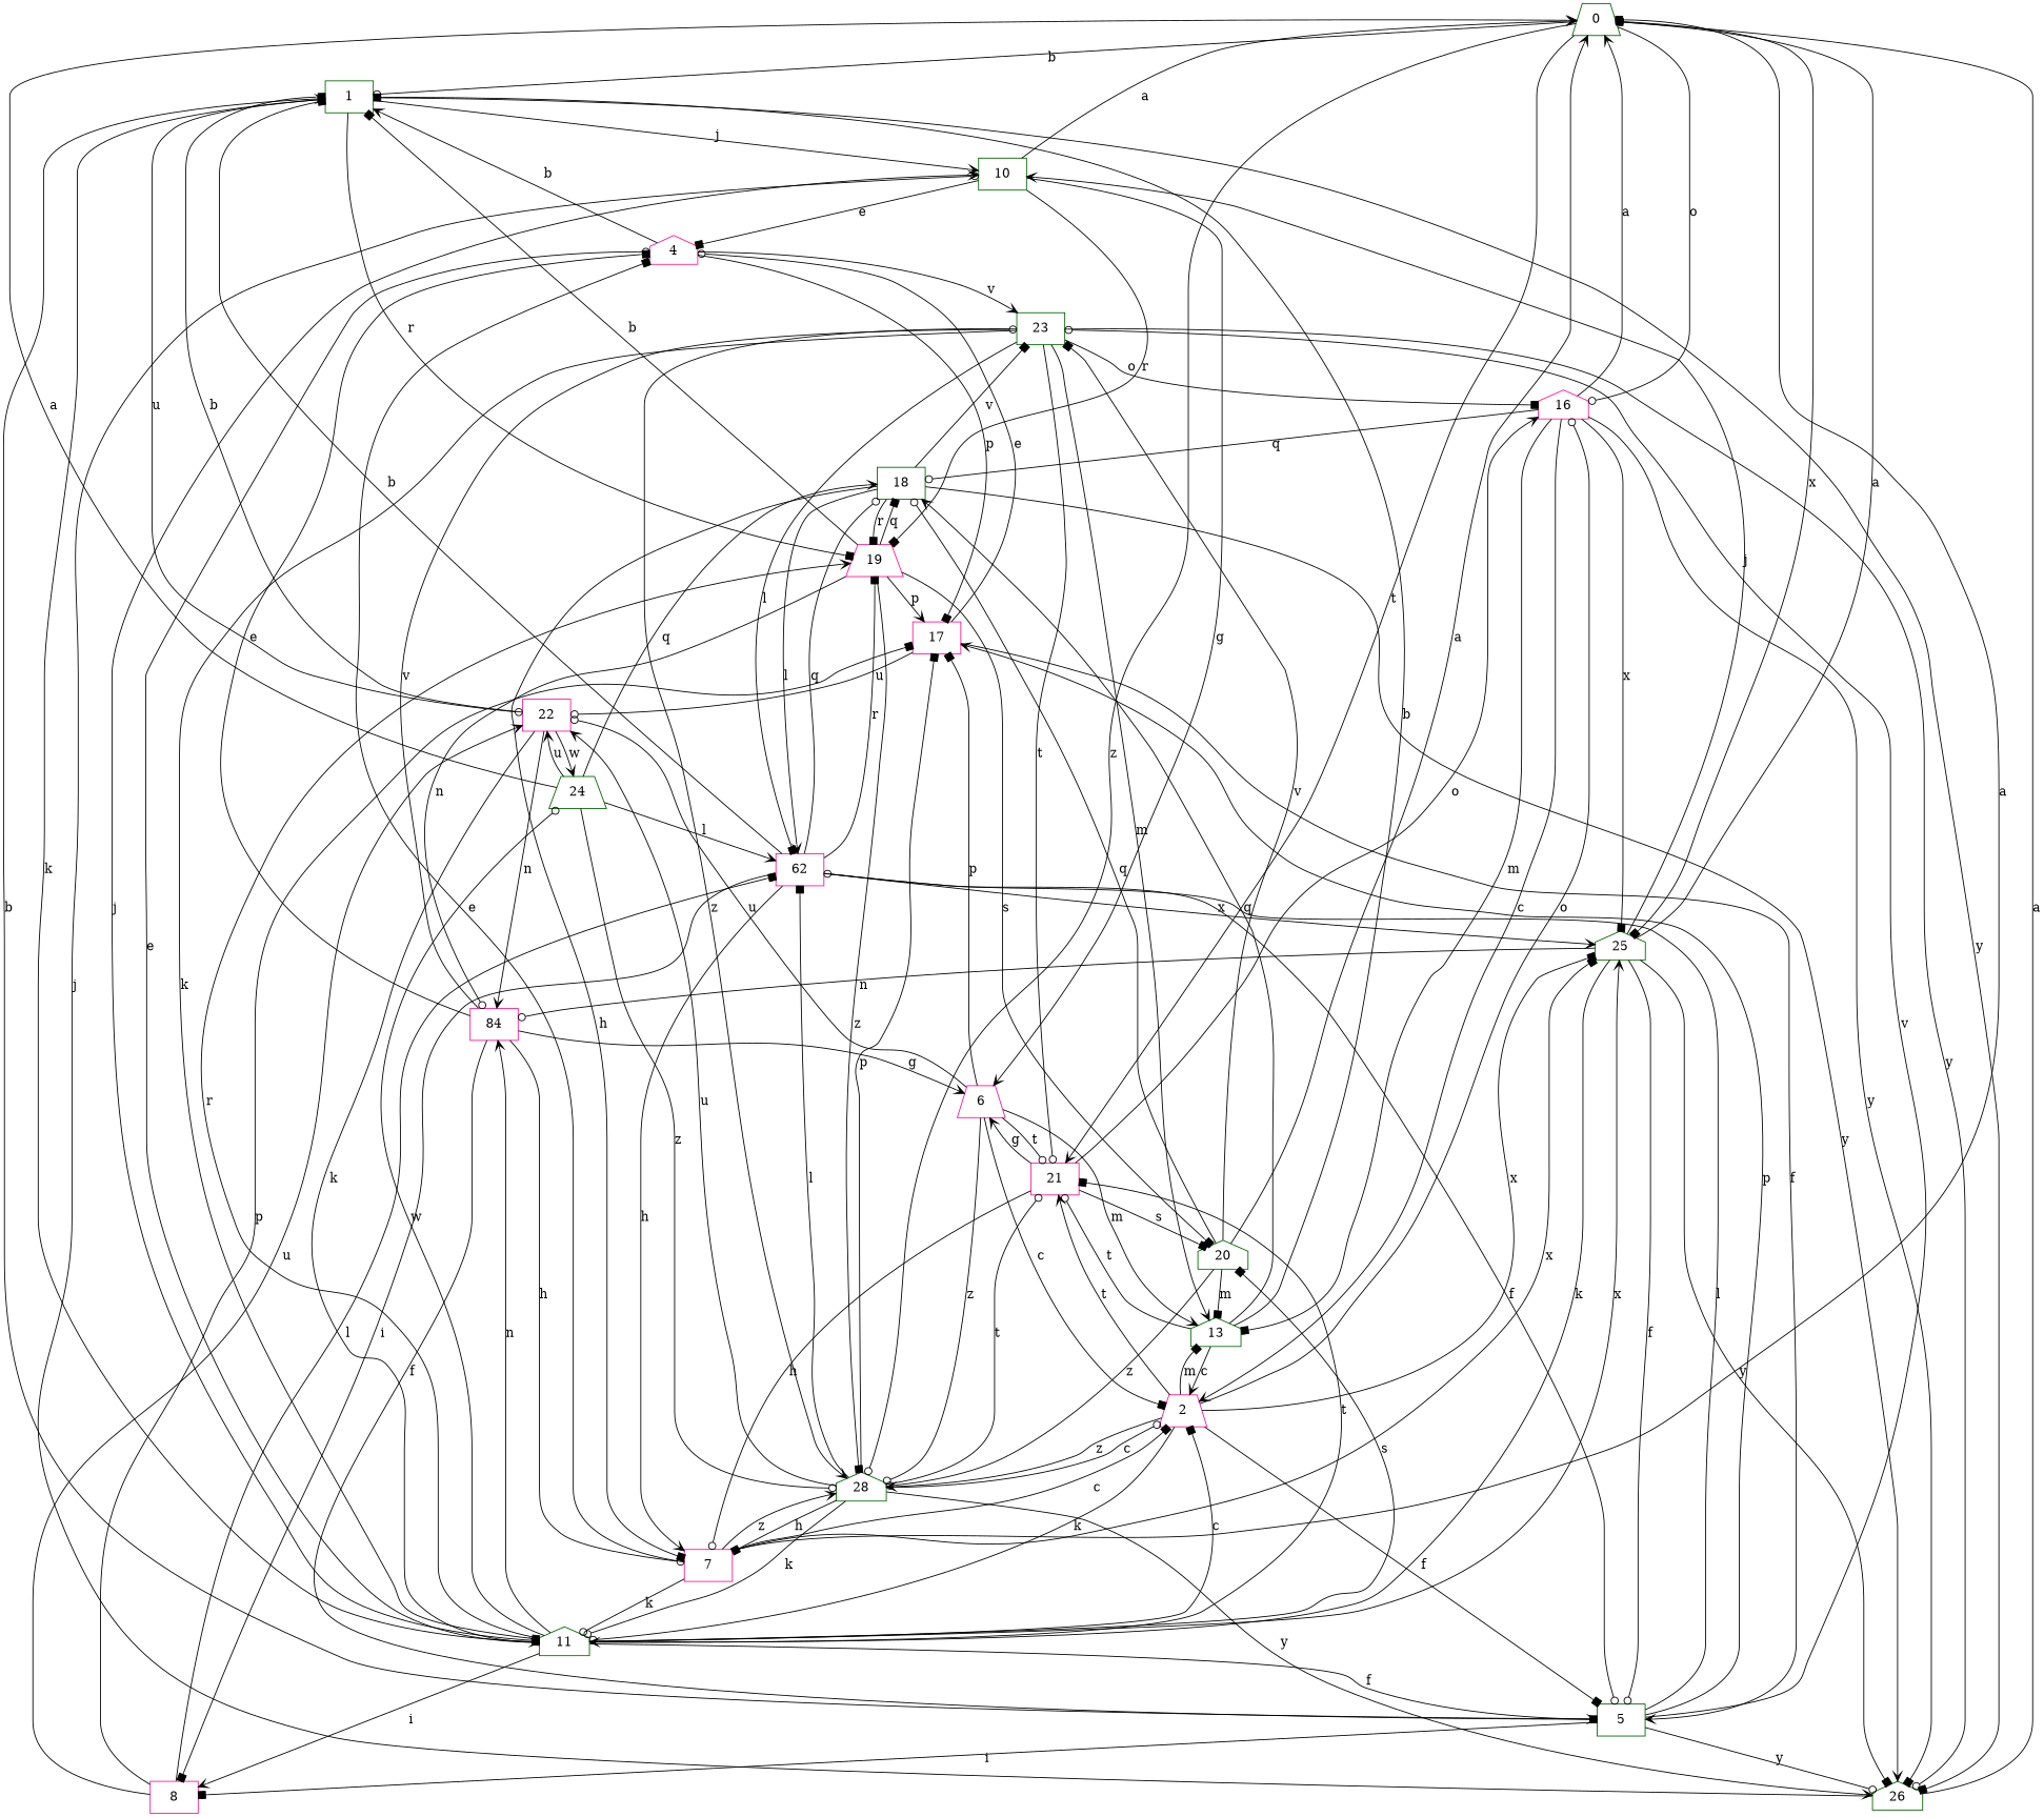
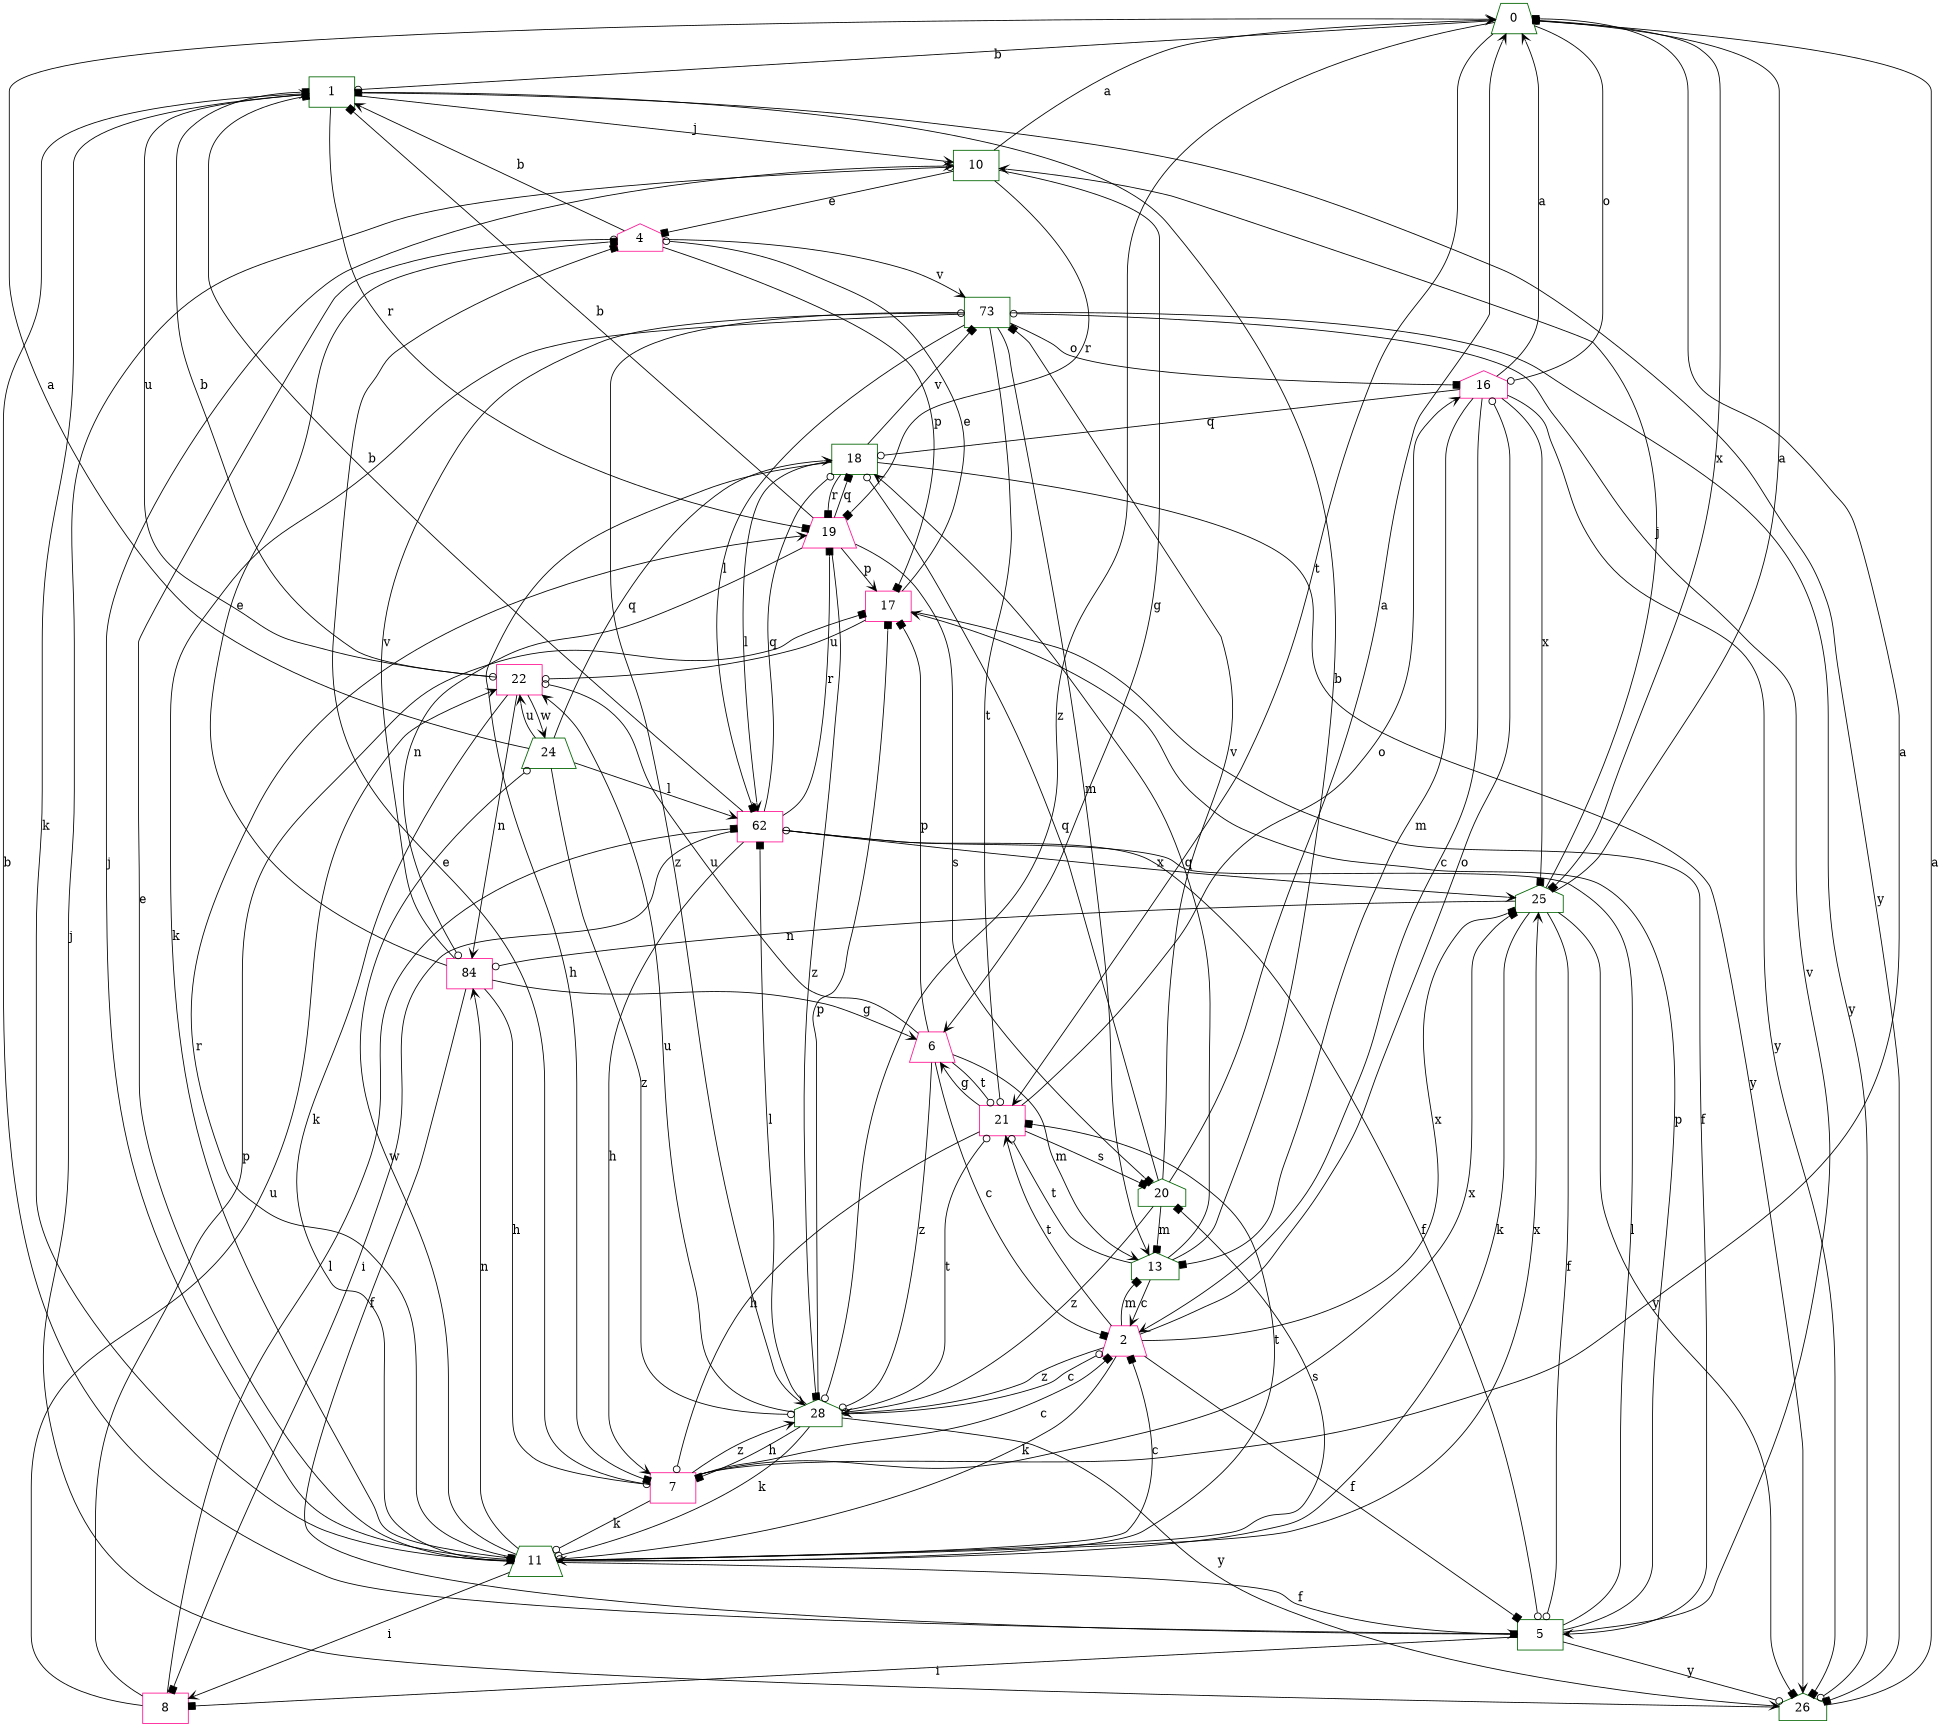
  strict digraph {
    node [color=darkgreen shape=box]
    edge [arrowhead=box]
    0 [shape=trapezium]
    1
    16 [color=deeppink shape=house]
    21 [color=deeppink]
    25 [shape=house]
    28 [shape=house]
    10
-   11 [shape=house]
+   11 [shape=trapezium]
    19 [color=deeppink shape=trapezium]
    22 [color=deeppink]
    26 [shape=house]
    2 [color=deeppink shape=trapezium]
    13 [shape=house]
    18
    6 [color=deeppink shape=trapezium]
    7 [color=deeppink]
    20 [shape=house]
    5
    n19 [color=deeppink label=84]
    17 [color=deeppink]
    n21 [color=deeppink label=62]
    4 [color=deeppink shape=house]
    8 [color=deeppink]
    24 [shape=trapezium]
-   23
+   23 [label=73]
    0 -> 1 [arrowhead=odot label=b]
    0 -> 16 [arrowhead=odot label=o]
    0 -> 21 [arrowhead=vee label=t]
    0 -> 25 [label=x]
    0 -> 28 [arrowhead=odot label=z]
    1 -> 10 [arrowhead=vee label=j]
    1 -> 11 [label=k]
    1 -> 19 [label=r]
    1 -> 22 [arrowhead=odot label=u]
    1 -> 26 [label=y]
    16 -> 0 [arrowhead=vee label=a]
    16 -> 25 [label=x]
    16 -> 26 [label=y]
    16 -> 2 [arrowhead=vee label=c]
    16 -> 13 [label=m]
    16 -> 18 [arrowhead=odot label=q]
    21 -> 16 [arrowhead=vee label=o]
    21 -> 6 [arrowhead=vee label=g]
    21 -> 7 [arrowhead=odot label=h]
    21 -> 20 [label=s]
    25 -> 0 [label=a]
    25 -> 10 [arrowhead=vee label=j]
    25 -> 11 [arrowhead=vee label=k]
    25 -> 26 [label=y]
    25 -> 5 [arrowhead=odot label=f]
    25 -> n19 [arrowhead=odot label=n]
    28 -> 21 [arrowhead=odot label=t]
    28 -> 11 [arrowhead=odot label=k]
    28 -> 22 [arrowhead=vee label=u]
    28 -> 26 [arrowhead=vee label=y]
    28 -> 2 [arrowhead=odot label=c]
    28 -> 7 [label=h]
    28 -> 17 [label=p]
    28 -> n21 [label=l]
    10 -> 0 [arrowhead=vee label=a]
    10 -> 19 [label=r]
    10 -> 6 [arrowhead=vee label=g]
    10 -> 4 [label=e]
    11 -> 21 [label=t]
    11 -> 25 [arrowhead=vee label=x]
    11 -> 10 [arrowhead=vee label=j]
    11 -> 19 [arrowhead=vee label=r]
    11 -> 2 [label=c]
    11 -> 20 [label=s]
    11 -> 5 [label=f]
    11 -> n19 [arrowhead=vee label=n]
    11 -> 4 [arrowhead=odot label=e]
    11 -> 8 [arrowhead=vee label=i]
    11 -> 24 [arrowhead=odot label=w]
    19 -> 1 [label=b]
    19 -> 28 [label=z]
    19 -> 18 [label=q]
    19 -> 20 [label=s]
    19 -> n19 [arrowhead=odot label=n]
    19 -> 17 [arrowhead=vee label=p]
    22 -> 1 [label=b]
    22 -> 11 [arrowhead=vee label=k]
    22 -> n19 [arrowhead=vee label=n]
    22 -> 24 [arrowhead=vee label=w]
    26 -> 0 [arrowhead=odot label=a]
    26 -> 10 [arrowhead=odot label=j]
    2 -> 16 [arrowhead=odot label=o]
    2 -> 21 [arrowhead=vee label=t]
    2 -> 25 [label=x]
    2 -> 28 [arrowhead=vee label=z]
    2 -> 11 [arrowhead=odot label=k]
    2 -> 13 [label=m]
    2 -> 5 [label=f]
    13 -> 1 [label=b]
    13 -> 21 [arrowhead=odot label=t]
    13 -> 2 [arrowhead=vee label=c]
    13 -> 18 [arrowhead=vee label=q]
    18 -> 19 [label=r]
    18 -> 26 [arrowhead=vee label=y]
    18 -> 7 [label=h]
    18 -> n21 [arrowhead=vee label=l]
    18 -> 23 [label=v]
    6 -> 21 [arrowhead=odot label=t]
    6 -> 28 [arrowhead=odot label=z]
    6 -> 22 [arrowhead=odot label=u]
    6 -> 2 [label=c]
    6 -> 13 [arrowhead=vee label=m]
    6 -> 17 [label=p]
    7 -> 0 [label=a]
    7 -> 25 [label=x]
    7 -> 28 [arrowhead=vee label=z]
    7 -> 11 [arrowhead=odot label=k]
    7 -> 2 [label=c]
    7 -> 4 [label=e]
    20 -> 0 [arrowhead=vee label=a]
    20 -> 28 [arrowhead=odot label=z]
    20 -> 13 [label=m]
    20 -> 18 [arrowhead=odot label=q]
    20 -> 23 [label=v]
    5 -> 1 [arrowhead=vee label=b]
    5 -> 26 [arrowhead=odot label=y]
    5 -> 17 [arrowhead=vee label=p]
    5 -> n21 [arrowhead=odot label=l]
    5 -> 8 [label=i]
    5 -> 23 [arrowhead=odot label=v]
    n19 -> 6 [arrowhead=vee label=g]
    n19 -> 7 [arrowhead=odot label=h]
    n19 -> 5 [arrowhead=vee label=f]
    n19 -> 4 [label=e]
    n19 -> 23 [arrowhead=odot label=v]
    17 -> 22 [arrowhead=odot label=u]
    17 -> 5 [arrowhead=vee label=f]
    17 -> 4 [arrowhead=odot label=e]
    n21 -> 1 [label=b]
    n21 -> 25 [arrowhead=vee label=x]
    n21 -> 19 [label=r]
    n21 -> 18 [arrowhead=odot label=q]
    n21 -> 7 [arrowhead=vee label=h]
    n21 -> 5 [arrowhead=odot label=f]
    n21 -> 8 [label=i]
    4 -> 1 [arrowhead=vee label=b]
    4 -> 17 [label=p]
    4 -> 23 [arrowhead=vee label=v]
    8 -> 22 [arrowhead=vee label=u]
    8 -> 17 [label=p]
    8 -> n21 [label=l]
    24 -> 0 [arrowhead=vee label=a]
    24 -> 28 [arrowhead=odot label=z]
    24 -> 22 [arrowhead=vee label=u]
    24 -> 18 [arrowhead=vee label=q]
    24 -> n21 [arrowhead=vee label=l]
    23 -> 16 [label=o]
    23 -> 21 [arrowhead=odot label=t]
    23 -> 28 [arrowhead=vee label=z]
    23 -> 11 [label=k]
    23 -> 26 [arrowhead=odot label=y]
    23 -> 13 [arrowhead=vee label=m]
    23 -> n21 [label=l]
  }
